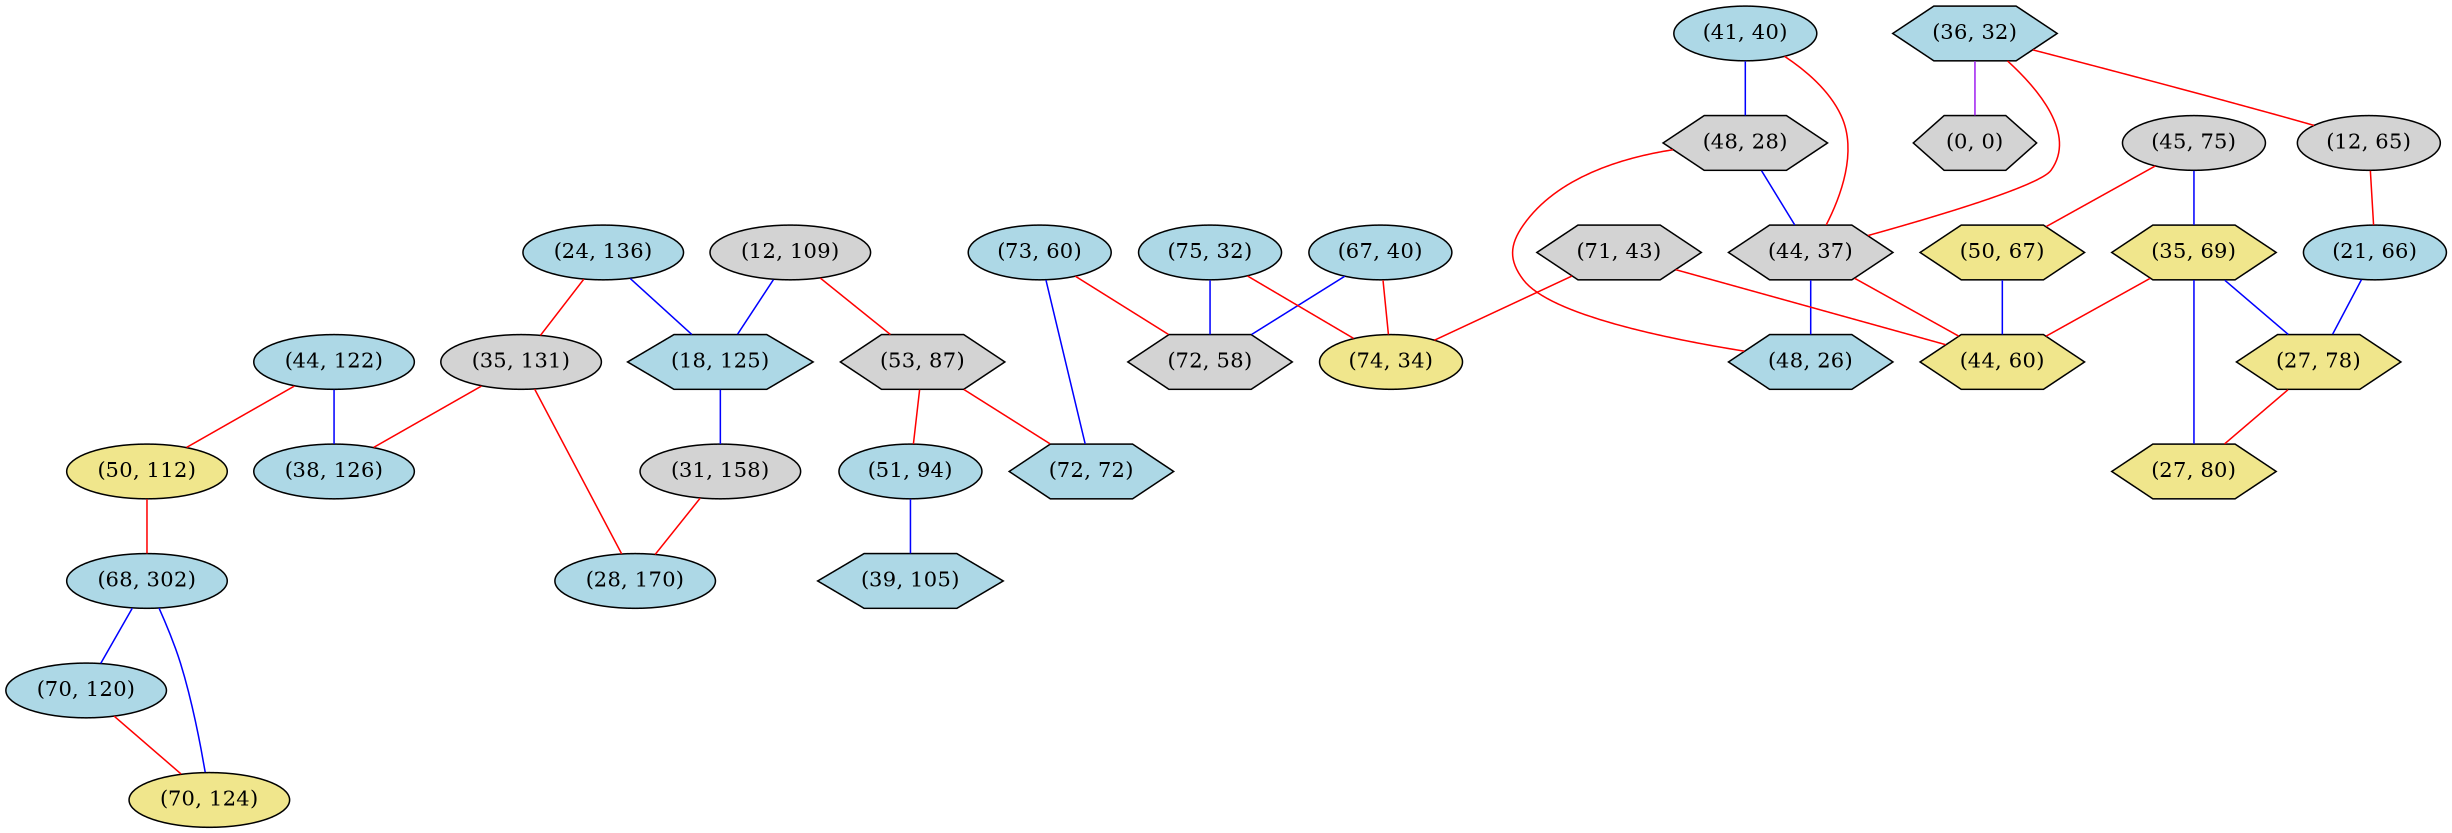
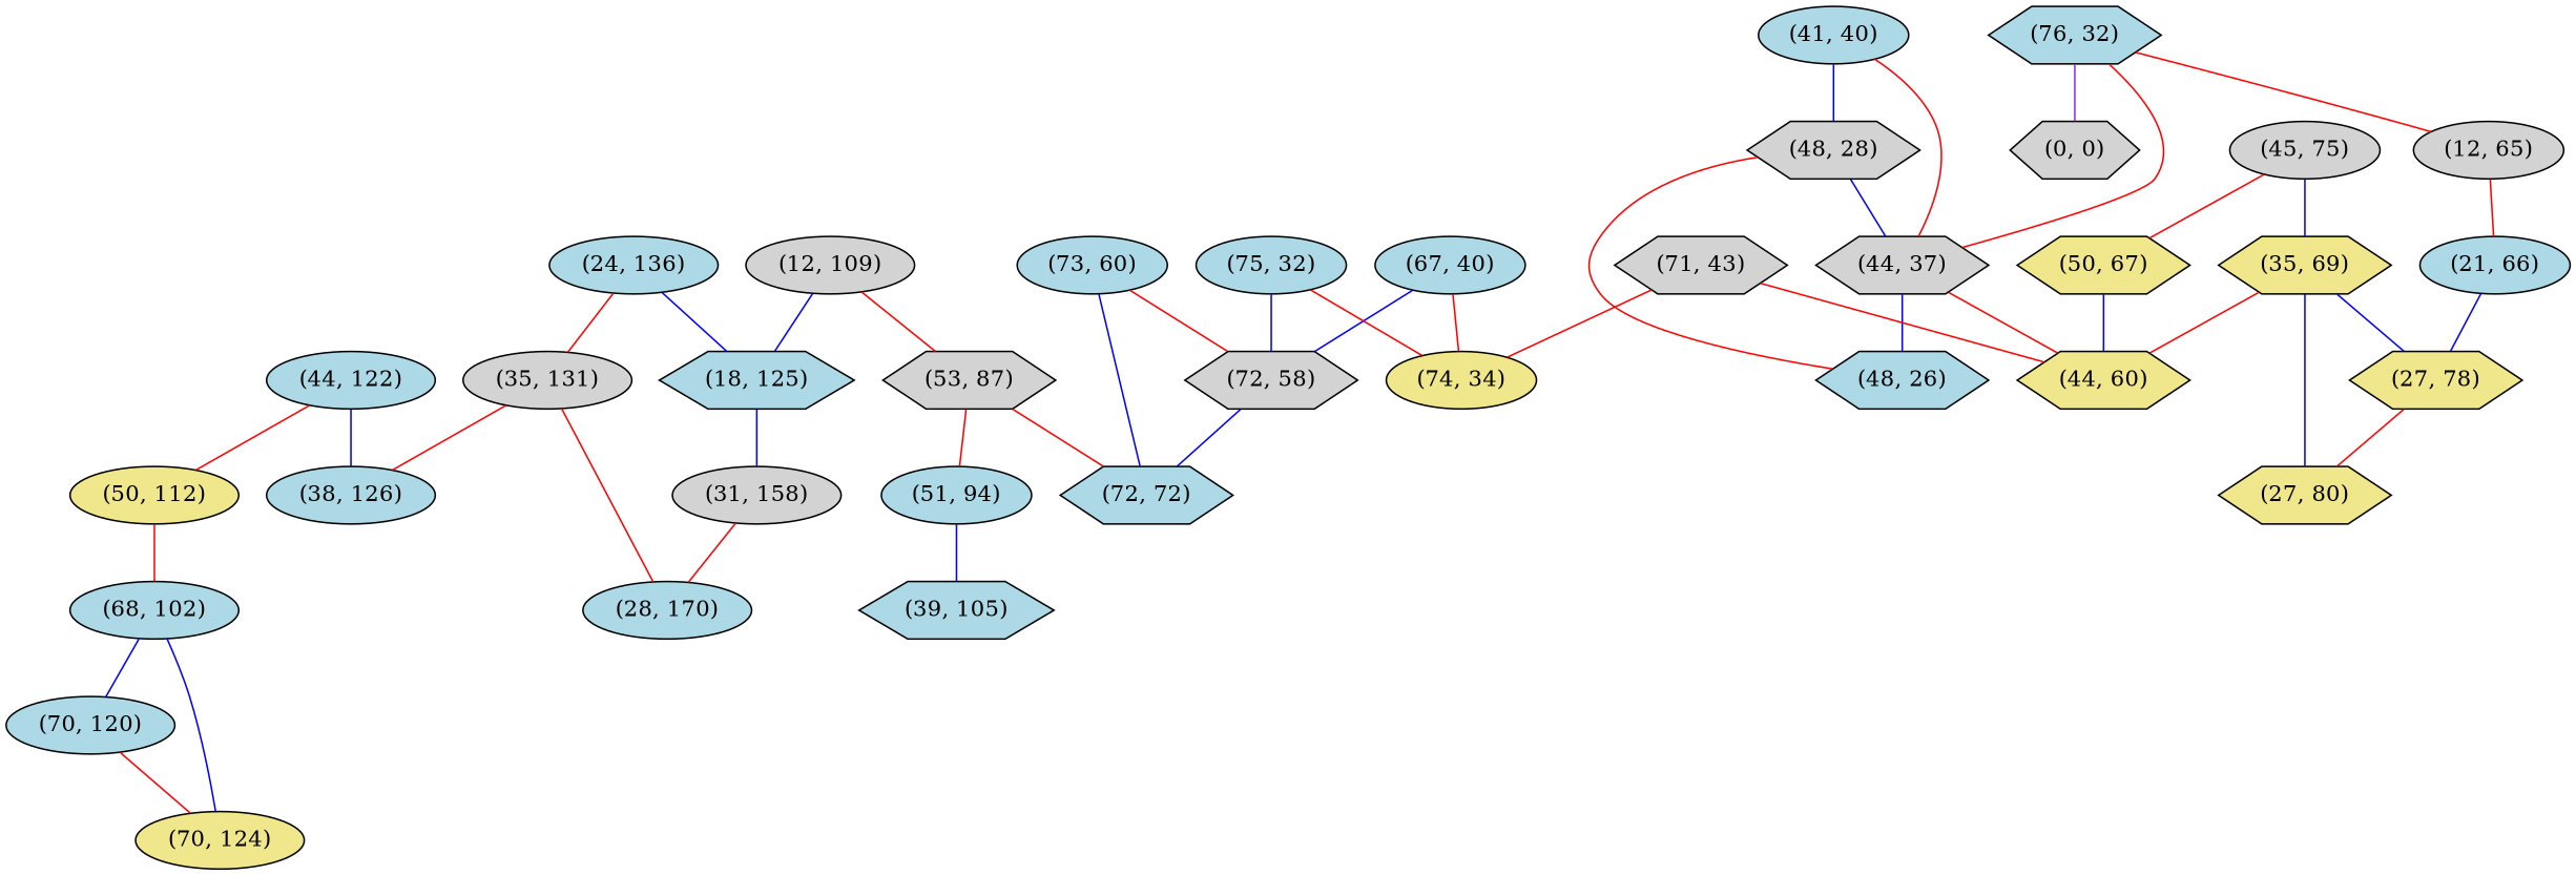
  graph {
    node [fillcolor=lightblue shape=ellipse style=filled]
    edge [color=red weight=1]
    "(18, 125)" [shape=hexagon]
    "(24, 136)"
    "(35, 131)" [fillcolor=lightgrey]
    "(31, 158)" [fillcolor=lightgrey]
    "(28, 170)"
    "(38, 126)"
-   "(36, 32)" [shape=hexagon]
+   "(36, 32)" [shape=hexagon label="(76, 32)"]
    "(0, 0)" [fillcolor=lightgrey shape=hexagon]
    "(12, 65)" [fillcolor=lightgrey]
    "(44, 37)" [fillcolor=lightgrey shape=hexagon]
    "(21, 66)"
    "(44, 60)" [fillcolor=khaki shape=hexagon]
    "(48, 26)" [shape=hexagon]
    "(12, 109)" [fillcolor=lightgrey]
    "(53, 87)" [fillcolor=lightgrey shape=hexagon]
    "(72, 72)" [shape=hexagon]
    "(51, 94)"
    "(41, 40)"
    "(48, 28)" [fillcolor=lightgrey shape=hexagon]
    "(72, 58)" [fillcolor=lightgrey shape=hexagon]
    "(73, 60)"
    "(67, 40)"
    "(74, 34)" [fillcolor=khaki]
    "(45, 75)" [fillcolor=lightgrey]
    "(50, 67)" [fillcolor=khaki shape=hexagon]
    "(35, 69)" [fillcolor=khaki shape=hexagon]
    "(27, 78)" [fillcolor=khaki shape=hexagon]
    "(27, 80)" [fillcolor=khaki shape=hexagon]
    "(44, 122)"
    "(50, 112)" [fillcolor=khaki]
-   "(68, 102)" [label="(68, 302)"]
+   "(68, 102)"
    "(39, 105)" [shape=hexagon]
    "(75, 32)"
    "(70, 120)"
    "(70, 124)" [fillcolor=khaki]
    "(71, 43)" [fillcolor=lightgrey shape=hexagon]
    "(18, 125)" -- "(31, 158)" [color=blue weight=3]
    "(24, 136)" -- "(18, 125)" [color=blue weight=3]
    "(24, 136)" -- "(35, 131)"
    "(35, 131)" -- "(28, 170)"
    "(35, 131)" -- "(38, 126)"
    "(31, 158)" -- "(28, 170)"
    "(36, 32)" -- "(0, 0)" [color=purple weight=4]
    "(36, 32)" -- "(12, 65)"
    "(36, 32)" -- "(44, 37)"
    "(12, 65)" -- "(21, 66)"
    "(44, 37)" -- "(44, 60)"
    "(44, 37)" -- "(48, 26)" [color=blue weight=3]
    "(21, 66)" -- "(27, 78)" [color=blue weight=3]
    "(12, 109)" -- "(18, 125)" [color=blue weight=3]
    "(12, 109)" -- "(53, 87)"
    "(53, 87)" -- "(72, 72)"
    "(53, 87)" -- "(51, 94)"
    "(51, 94)" -- "(39, 105)" [color=blue weight=3]
    "(41, 40)" -- "(44, 37)"
    "(41, 40)" -- "(48, 28)" [color=blue weight=3]
    "(48, 28)" -- "(44, 37)" [color=blue weight=3]
    "(48, 28)" -- "(48, 26)"
+   "(72, 58)" -- "(72, 72)" [color=blue weight=3]
    "(73, 60)" -- "(72, 72)" [color=blue weight=3]
    "(73, 60)" -- "(72, 58)"
    "(67, 40)" -- "(72, 58)" [color=blue weight=3]
    "(67, 40)" -- "(74, 34)"
    "(45, 75)" -- "(50, 67)"
    "(45, 75)" -- "(35, 69)" [color=blue weight=3]
    "(50, 67)" -- "(44, 60)" [color=blue weight=3]
    "(35, 69)" -- "(44, 60)"
    "(35, 69)" -- "(27, 78)" [color=blue weight=3]
    "(35, 69)" -- "(27, 80)" [color=blue weight=3]
    "(27, 78)" -- "(27, 80)"
    "(44, 122)" -- "(38, 126)" [color=blue weight=3]
    "(44, 122)" -- "(50, 112)"
    "(50, 112)" -- "(68, 102)"
    "(68, 102)" -- "(70, 120)" [color=blue weight=3]
    "(68, 102)" -- "(70, 124)" [color=blue weight=3]
    "(75, 32)" -- "(72, 58)" [color=blue weight=3]
    "(75, 32)" -- "(74, 34)"
    "(70, 120)" -- "(70, 124)"
    "(71, 43)" -- "(44, 60)"
    "(71, 43)" -- "(74, 34)"
  }
